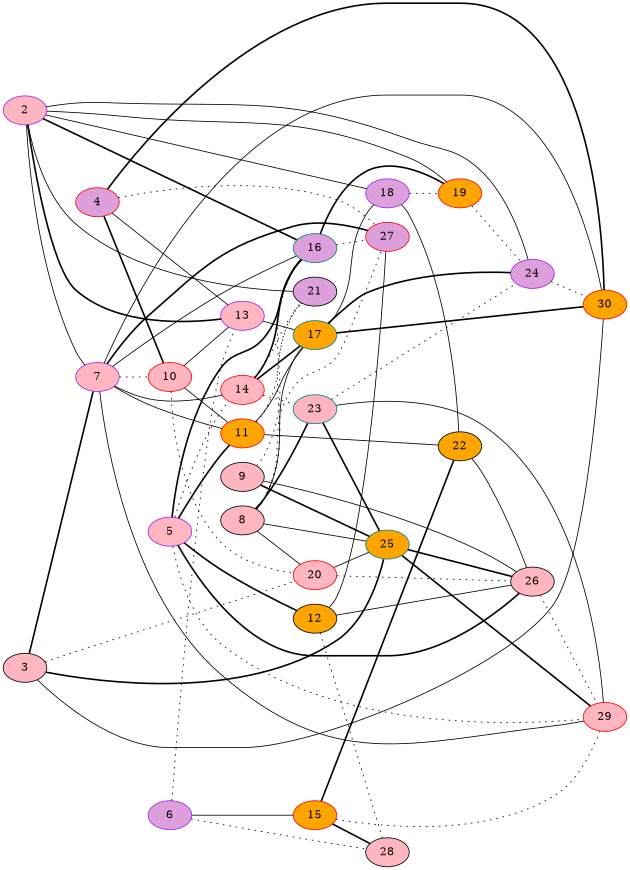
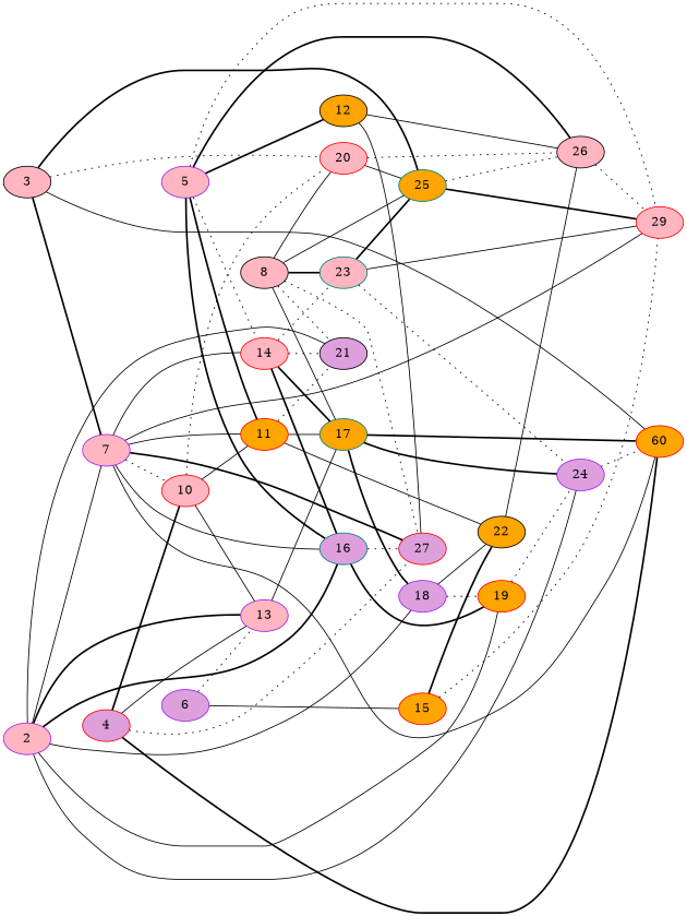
  graph {
    rankdir=LR
    node [color=red fillcolor=lightpink style=filled]
    edge [style=solid weight=1.0]
    13 [color=purple]
    17 [color=teal fillcolor=orange]
    16 [color=teal fillcolor=plum]
    14
    21 [color=black fillcolor=plum]
    23 [color=teal]
-   30 [fillcolor=orange]
+   30 [fillcolor=orange label=60]
    2 [color=purple]
    7 [color=purple]
    18 [color=purple fillcolor=plum]
    19 [fillcolor=orange]
    24 [color=purple fillcolor=plum]
    27 [fillcolor=plum]
    11 [fillcolor=orange]
    29
    10
    22 [color=black fillcolor=orange]
    3 [color=black]
    20
    25 [color=teal fillcolor=orange]
    26 [color=black]
    4 [fillcolor=plum]
    5 [color=purple]
    12 [color=black fillcolor=orange]
-   28 [color=black]
    6 [color=purple fillcolor=plum]
    15 [fillcolor=orange]
    8 [color=black]
-   9 [color=black]
    13 -- 17
    17 -- 30 [style=bold weight=2.0]
-   17 -- 18
+   17 -- 18 [style=bold]
    17 -- 24 [style=bold]
    16 -- 19 [style=bold]
    16 -- 27 [style=dotted]
    14 -- 17 [style=bold]
    14 -- 16 [style=bold weight=2.0]
    14 -- 21 [style=dotted]
    14 -- 23 [style=dotted]
    23 -- 24 [style=dotted]
    23 -- 29
    23 -- 25 [style=bold]
    2 -- 13 [style=bold]
    2 -- 16 [style=bold]
    2 -- 21
    2 -- 7
    2 -- 18 [weight=2.0]
    2 -- 19
    2 -- 24
    7 -- 16
    7 -- 14
    7 -- 30
    7 -- 27 [style=bold]
    7 -- 11
    7 -- 29
    7 -- 10 [style=dotted]
    18 -- 19 [style=dotted weight=2.0]
    18 -- 22
    19 -- 24 [style=dotted]
    24 -- 30 [style=dotted]
    11 -- 17
    11 -- 21 [style=dotted]
    11 -- 22
    10 -- 13
    10 -- 11
    10 -- 20 [style=dotted]
    22 -- 26
    3 -- 30
    3 -- 7 [style=bold]
    3 -- 20 [style=dotted]
    3 -- 25 [style=bold]
    20 -- 25
    20 -- 26 [style=dotted]
    25 -- 29 [style=bold]
-   25 -- 26 [style=bold]
+   25 -- 26 [style=dotted]
    26 -- 29 [style=dotted]
    4 -- 13
    4 -- 30 [style=bold]
    4 -- 27 [style=dotted]
    4 -- 10 [style=bold]
    5 -- 16 [style=bold]
    5 -- 14 [style=dotted]
    5 -- 11 [style=bold]
    5 -- 29 [style=dotted]
    5 -- 26 [style=bold]
    5 -- 12 [style=bold]
    12 -- 27
    12 -- 26
-   12 -- 28 [style=dotted]
    6 -- 13 [style=dotted]
-   6 -- 28 [style=dotted]
    6 -- 15
    15 -- 29 [style=dotted]
    15 -- 22 [style=bold]
-   15 -- 28 [style=bold]
    8 -- 17
    8 -- 21 [style=dotted]
    8 -- 23 [style=bold]
    8 -- 27 [style=dotted]
    8 -- 20
    8 -- 25
-   9 -- 16 [style=dotted]
-   9 -- 25 [style=bold]
-   9 -- 26
  }
